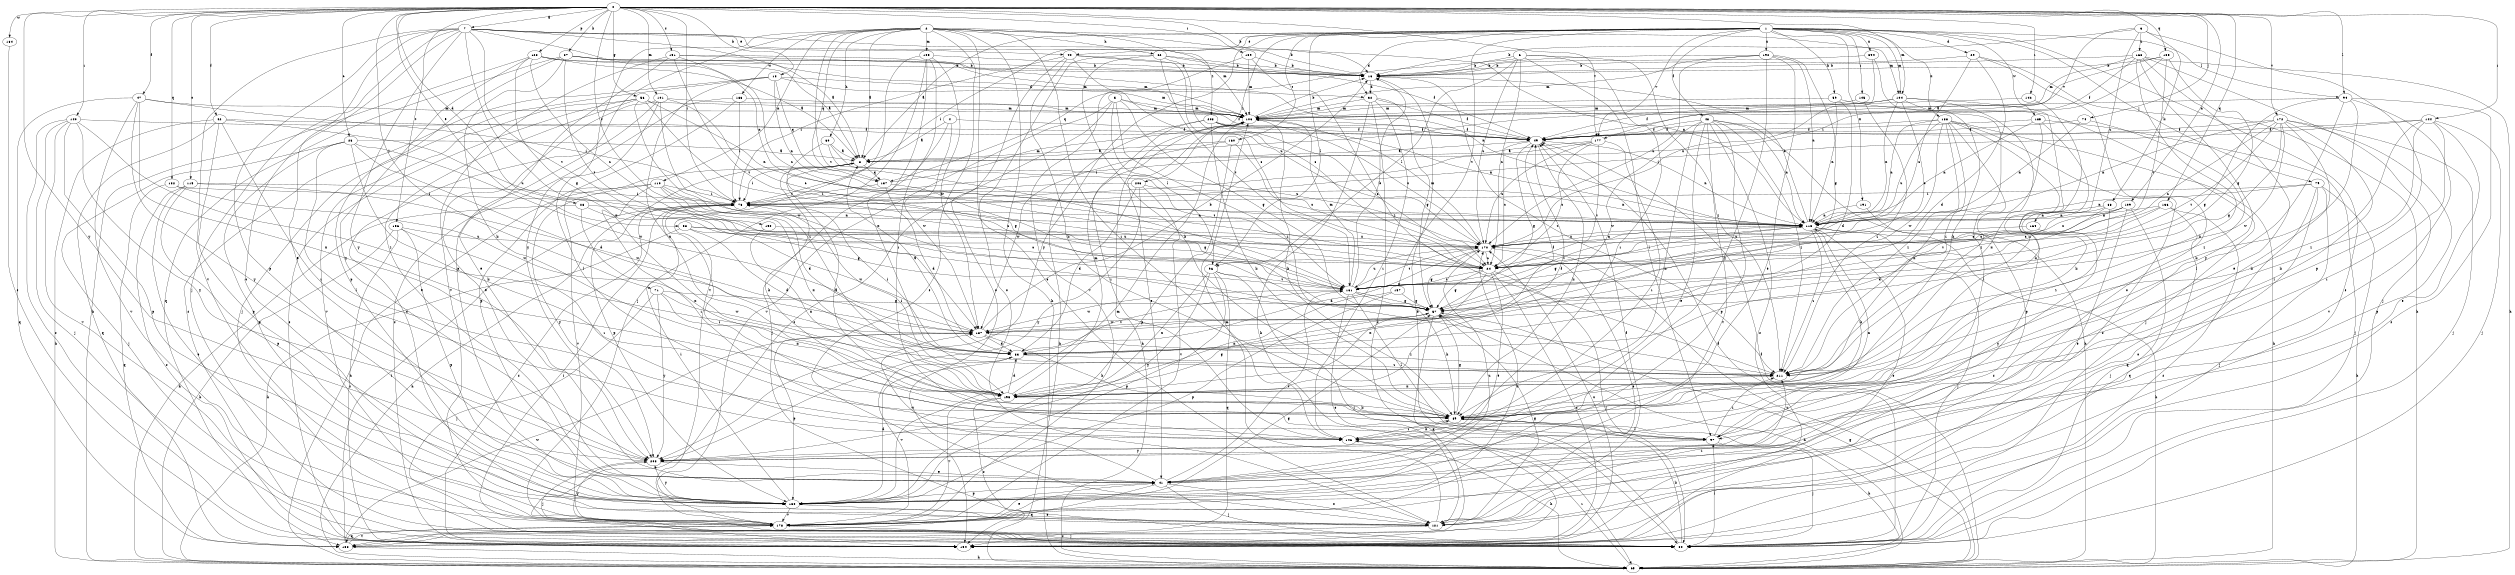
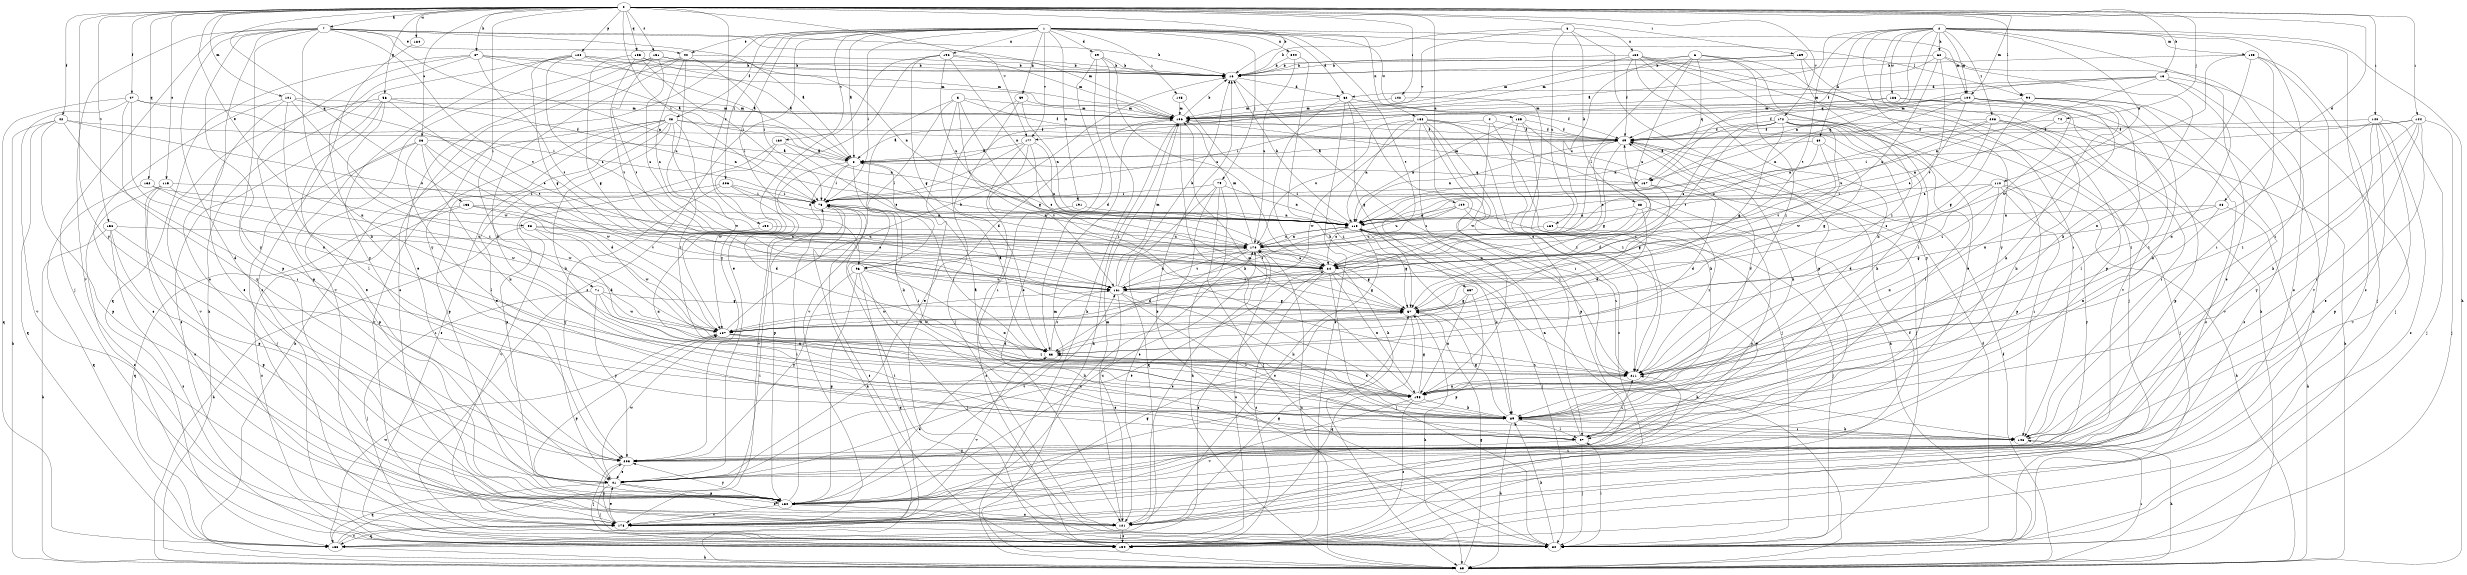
  strict digraph {
    0
    7
    13
    16
    23
    28
    38
    42
    47
    56
    71
    73
    74
    87
    94
    101
    104
    109
    115
    128
    132
    135
    136
    139
    140
    142
    144
    150
    151
    156
    172
    177
    184
    203
    8
    40
    113
    121
    130
    161
    80
    106
    178
    41
    195
    32
    154
    137
    211
    187
    97
    89
    33
    65
    57
    24
    170
    146
    49
    138
    1
    29
    48
    59
    79
    96
    145
-   157
+   157 [label=857]
    160
    185
    188
    191
    192
    n74 [label=394]
    206
    2
    60
    62
    105
    110
    186
    208
    3
    88
    164
    168
    4
    5
    6
    0 -> 7 [label=a]
    0 -> 13 [label=b]
    0 -> 16 [label=b]
    0 -> 23 [label=c]
    0 -> 28 [label=d]
    0 -> 38 [label=e]
    0 -> 42 [label=f]
    0 -> 47 [label=f]
    0 -> 56 [label=g]
    0 -> 71 [label=i]
    0 -> 73 [label=i]
    0 -> 74 [label=j]
    0 -> 87 [label=k]
    0 -> 94 [label=l]
    0 -> 101 [label=m]
    0 -> 104 [label=m]
    0 -> 109 [label=n]
    0 -> 115 [label=o]
    0 -> 128 [label=p]
    0 -> 132 [label=q]
    0 -> 135 [label=q]
    0 -> 136 [label=q]
    0 -> 139 [label=r]
    0 -> 140 [label=r]
    0 -> 142 [label=r]
    0 -> 144 [label=r]
    0 -> 150 [label=s]
    0 -> 151 [label=s]
    0 -> 156 [label=t]
    0 -> 172 [label=v]
    0 -> 177 [label=v]
    0 -> 184 [label=w]
    0 -> 203 [label=y]
    7 -> 16 [label=b]
    7 -> 203 [label=y]
    7 -> 8 [label=a]
    7 -> 40 [label=e]
    7 -> 113 [label=n]
    7 -> 121 [label=o]
    7 -> 130 [label=p]
    7 -> 161 [label=t]
    7 -> 80 [label=j]
    7 -> 106 [label=m]
    7 -> 178 [label=v]
-   7 -> 41 [label=e]
+   7 -> 41 [label=d]
    7 -> 195 [label=x]
    13 -> 113 [label=n]
    13 -> 80 [label=j]
    13 -> 106 [label=m]
    13 -> 195 [label=x]
    13 -> 32 [label=d]
    13 -> 154 [label=s]
    13 -> 137 [label=q]
    16 -> 32 [label=d]
    16 -> 211 [label=z]
    23 -> 8 [label=a]
    23 -> 130 [label=p]
    23 -> 80 [label=j]
    23 -> 187 [label=w]
    23 -> 97 [label=l]
    23 -> 89 [label=k]
    23 -> 33 [label=d]
    28 -> 113 [label=n]
    28 -> 195 [label=x]
    28 -> 65 [label=h]
    28 -> 57 [label=g]
    38 -> 187 [label=w]
    38 -> 33 [label=d]
    38 -> 65 [label=h]
    38 -> 24 [label=c]
    38 -> 170 [label=u]
    42 -> 130 [label=p]
    42 -> 65 [label=h]
    42 -> 170 [label=u]
    42 -> 146 [label=r]
    42 -> 49 [label=f]
    42 -> 138 [label=q]
    47 -> 73 [label=i]
    47 -> 203 [label=y]
    47 -> 106 [label=m]
    47 -> 178 [label=v]
    47 -> 195 [label=x]
    47 -> 138 [label=q]
    56 -> 113 [label=n]
    56 -> 161 [label=t]
    56 -> 106 [label=m]
    56 -> 178 [label=v]
    56 -> 41 [label=e]
    56 -> 154 [label=s]
    56 -> 211 [label=z]
    71 -> 203 [label=y]
    71 -> 80 [label=j]
    71 -> 195 [label=x]
    71 -> 187 [label=w]
    71 -> 57 [label=g]
    73 -> 113 [label=n]
    73 -> 154 [label=s]
    73 -> 65 [label=h]
    74 -> 113 [label=n]
    74 -> 211 [label=z]
    74 -> 49 [label=f]
    87 -> 16 [label=b]
    87 -> 8 [label=a]
    87 -> 130 [label=p]
    87 -> 161 [label=t]
    87 -> 106 [label=m]
    87 -> 89 [label=k]
    87 -> 138 [label=q]
    94 -> 106 [label=m]
    94 -> 178 [label=v]
    94 -> 154 [label=s]
    94 -> 97 [label=l]
    94 -> 89 [label=k]
    94 -> 57 [label=g]
    101 -> 121 [label=o]
    101 -> 106 [label=m]
    101 -> 41 [label=e]
    101 -> 187 [label=w]
    101 -> 97 [label=l]
    101 -> 24 [label=c]
    104 -> 113 [label=n]
    104 -> 106 [label=m]
    104 -> 195 [label=x]
    104 -> 211 [label=z]
    104 -> 89 [label=k]
    104 -> 24 [label=c]
    104 -> 49 [label=f]
    109 -> 113 [label=n]
    109 -> 80 [label=j]
    109 -> 41 [label=e]
    109 -> 24 [label=c]
    109 -> 170 [label=u]
    115 -> 73 [label=i]
    115 -> 121 [label=o]
    115 -> 130 [label=p]
    115 -> 154 [label=s]
    115 -> 187 [label=w]
    128 -> 16 [label=b]
    128 -> 203 [label=y]
    128 -> 8 [label=a]
    128 -> 106 [label=m]
    128 -> 65 [label=h]
    128 -> 57 [label=g]
    128 -> 24 [label=c]
    132 -> 73 [label=i]
    132 -> 187 [label=w]
    132 -> 138 [label=q]
    135 -> 16 [label=b]
    135 -> 73 [label=i]
    135 -> 8 [label=a]
    135 -> 161 [label=t]
    135 -> 57 [label=g]
    136 -> 113 [label=n]
    136 -> 161 [label=t]
    136 -> 154 [label=s]
    136 -> 24 [label=c]
    136 -> 138 [label=q]
    139 -> 16 [label=b]
    139 -> 106 [label=m]
    139 -> 178 [label=v]
    139 -> 211 [label=z]
    140 -> 203 [label=y]
    140 -> 130 [label=p]
    140 -> 80 [label=j]
    140 -> 178 [label=v]
    140 -> 154 [label=s]
    140 -> 211 [label=z]
    140 -> 49 [label=f]
    142 -> 106 [label=m]
    142 -> 211 [label=z]
    144 -> 73 [label=i]
    144 -> 80 [label=j]
    144 -> 41 [label=e]
    144 -> 211 [label=z]
    144 -> 89 [label=k]
    144 -> 146 [label=r]
    144 -> 49 [label=f]
    150 -> 195 [label=x]
    150 -> 170 [label=u]
    151 -> 16 [label=b]
    151 -> 113 [label=n]
    151 -> 161 [label=t]
    151 -> 178 [label=v]
    151 -> 41 [label=e]
    151 -> 24 [label=c]
    156 -> 130 [label=p]
    156 -> 154 [label=s]
    156 -> 65 [label=h]
    156 -> 170 [label=u]
    156 -> 146 [label=r]
    172 -> 113 [label=n]
    172 -> 130 [label=p]
    172 -> 161 [label=t]
    172 -> 80 [label=j]
    172 -> 187 [label=w]
    172 -> 97 [label=l]
    172 -> 89 [label=k]
    172 -> 57 [label=g]
    172 -> 24 [label=c]
    172 -> 49 [label=f]
    177 -> 73 [label=i]
    177 -> 8 [label=a]
    177 -> 161 [label=t]
    177 -> 24 [label=c]
    177 -> 170 [label=u]
    177 -> 146 [label=r]
    184 -> 154 [label=s]
    203 -> 80 [label=j]
    203 -> 41 [label=e]
    8 -> 73 [label=i]
    8 -> 130 [label=p]
    8 -> 178 [label=v]
    8 -> 137 [label=q]
    8 -> 89 [label=k]
    40 -> 16 [label=b]
    40 -> 73 [label=i]
    40 -> 121 [label=o]
    40 -> 89 [label=k]
    40 -> 24 [label=c]
    40 -> 170 [label=u]
    113 -> 16 [label=b]
    113 -> 121 [label=o]
    113 -> 161 [label=t]
    113 -> 80 [label=j]
    113 -> 211 [label=z]
    113 -> 89 [label=k]
    113 -> 65 [label=h]
    113 -> 57 [label=g]
    113 -> 170 [label=u]
    121 -> 106 [label=m]
    121 -> 154 [label=s]
    121 -> 211 [label=z]
    121 -> 57 [label=g]
    121 -> 49 [label=f]
    130 -> 73 [label=i]
    130 -> 203 [label=y]
    130 -> 121 [label=o]
    130 -> 106 [label=m]
    130 -> 178 [label=v]
    130 -> 33 [label=d]
    130 -> 170 [label=u]
    161 -> 16 [label=b]
    161 -> 121 [label=o]
    161 -> 106 [label=m]
    161 -> 187 [label=w]
    161 -> 97 [label=l]
    161 -> 89 [label=k]
    161 -> 57 [label=g]
    161 -> 170 [label=u]
    80 -> 16 [label=b]
    80 -> 73 [label=i]
    80 -> 97 [label=l]
    80 -> 89 [label=k]
    80 -> 49 [label=f]
    106 -> 16 [label=b]
    106 -> 41 [label=e]
    106 -> 89 [label=k]
    106 -> 65 [label=h]
    106 -> 49 [label=f]
    178 -> 203 [label=y]
    178 -> 80 [label=j]
    178 -> 41 [label=e]
    178 -> 57 [label=g]
    178 -> 170 [label=u]
    178 -> 138 [label=q]
    41 -> 121 [label=o]
    41 -> 130 [label=p]
    41 -> 161 [label=t]
    41 -> 80 [label=j]
    41 -> 187 [label=w]
    41 -> 138 [label=q]
    195 -> 73 [label=i]
    195 -> 106 [label=m]
    195 -> 178 [label=v]
    195 -> 154 [label=s]
    195 -> 89 [label=k]
    195 -> 33 [label=d]
    195 -> 57 [label=g]
    195 -> 49 [label=f]
    32 -> 106 [label=m]
    32 -> 154 [label=s]
    32 -> 65 [label=h]
    32 -> 57 [label=g]
    32 -> 146 [label=r]
    32 -> 49 [label=f]
    154 -> 170 [label=u]
    137 -> 73 [label=i]
    137 -> 106 [label=m]
    137 -> 33 [label=d]
    137 -> 57 [label=g]
    211 -> 195 [label=x]
    187 -> 16 [label=b]
    187 -> 130 [label=p]
    187 -> 211 [label=z]
    187 -> 89 [label=k]
    187 -> 33 [label=d]
    97 -> 73 [label=i]
    97 -> 203 [label=y]
    97 -> 113 [label=n]
    97 -> 80 [label=j]
    97 -> 211 [label=z]
    89 -> 8 [label=a]
    89 -> 97 [label=l]
    89 -> 65 [label=h]
    89 -> 57 [label=g]
    89 -> 146 [label=r]
    33 -> 73 [label=i]
    33 -> 8 [label=a]
    33 -> 161 [label=t]
    33 -> 178 [label=v]
    33 -> 211 [label=z]
    33 -> 49 [label=f]
    65 -> 57 [label=g]
    65 -> 170 [label=u]
    65 -> 146 [label=r]
    65 -> 49 [label=f]
    57 -> 187 [label=w]
    57 -> 65 [label=h]
    57 -> 138 [label=q]
    24 -> 161 [label=t]
    24 -> 80 [label=j]
    24 -> 41 [label=e]
    24 -> 195 [label=x]
    24 -> 154 [label=s]
    24 -> 57 [label=g]
    170 -> 113 [label=n]
    170 -> 121 [label=o]
    170 -> 161 [label=t]
    170 -> 106 [label=m]
    170 -> 33 [label=d]
    170 -> 57 [label=g]
    170 -> 24 [label=c]
    146 -> 89 [label=k]
    146 -> 65 [label=h]
    49 -> 8 [label=a]
    49 -> 113 [label=n]
    49 -> 89 [label=k]
    49 -> 57 [label=g]
    49 -> 24 [label=c]
    138 -> 73 [label=i]
    138 -> 178 [label=v]
    138 -> 187 [label=w]
    138 -> 65 [label=h]
+   138 -> 24 [label=c]
    1 -> 73 [label=i]
    1 -> 94 [label=l]
    1 -> 104 [label=m]
    1 -> 177 [label=v]
    1 -> 203 [label=y]
    1 -> 8 [label=a]
    1 -> 40 [label=e]
    1 -> 32 [label=d]
    1 -> 154 [label=s]
    1 -> 29 [label=d]
    1 -> 48 [label=f]
    1 -> 59 [label=h]
    1 -> 79 [label=j]
    1 -> 96 [label=l]
    1 -> 145 [label=r]
    1 -> 157 [label=t]
    1 -> 160 [label=t]
    1 -> 185 [label=w]
    1 -> 188 [label=x]
    1 -> 191 [label=x]
    1 -> 192 [label=x]
    1 -> n74 [label=x]
    1 -> 206 [label=z]
    29 -> 16 [label=b]
    29 -> 121 [label=o]
    29 -> 33 [label=d]
    29 -> 65 [label=h]
    29 -> 24 [label=c]
    48 -> 113 [label=n]
    48 -> 130 [label=p]
    48 -> 178 [label=v]
    48 -> 41 [label=e]
    48 -> 154 [label=s]
    48 -> 211 [label=z]
    48 -> 187 [label=w]
    48 -> 89 [label=k]
    48 -> 65 [label=h]
    48 -> 49 [label=f]
    59 -> 113 [label=n]
    59 -> 80 [label=j]
    59 -> 106 [label=m]
    59 -> 33 [label=d]
    79 -> 73 [label=i]
    79 -> 113 [label=n]
    79 -> 121 [label=o]
    79 -> 80 [label=j]
    79 -> 65 [label=h]
    79 -> 138 [label=q]
    96 -> 203 [label=y]
    96 -> 130 [label=p]
    96 -> 161 [label=t]
    96 -> 80 [label=j]
    96 -> 195 [label=x]
    96 -> 138 [label=q]
    145 -> 106 [label=m]
    145 -> 211 [label=z]
    157 -> 130 [label=p]
    157 -> 195 [label=x]
    157 -> 57 [label=g]
    160 -> 8 [label=a]
    160 -> 130 [label=p]
    160 -> 187 [label=w]
    160 -> 24 [label=c]
    185 -> 113 [label=n]
    185 -> 80 [label=j]
    185 -> 211 [label=z]
    185 -> 89 [label=k]
    185 -> 49 [label=f]
    188 -> 113 [label=n]
    188 -> 130 [label=p]
    188 -> 195 [label=x]
    188 -> 154 [label=s]
    188 -> 211 [label=z]
    188 -> 187 [label=w]
    188 -> 97 [label=l]
    188 -> 65 [label=h]
    188 -> 170 [label=u]
    188 -> 49 [label=f]
    191 -> 113 [label=n]
    191 -> 154 [label=s]
    192 -> 16 [label=b]
    192 -> 203 [label=y]
    192 -> 113 [label=n]
    192 -> 106 [label=m]
    192 -> 41 [label=e]
    192 -> 57 [label=g]
    192 -> 170 [label=u]
    n74 -> 16 [label=b]
    n74 -> 89 [label=k]
    n74 -> 170 [label=u]
    206 -> 73 [label=i]
    206 -> 203 [label=y]
    206 -> 113 [label=n]
    206 -> 178 [label=v]
    206 -> 33 [label=d]
    2 -> 104 [label=m]
    2 -> 203 [label=y]
    2 -> 8 [label=a]
    2 -> 113 [label=n]
    2 -> 121 [label=o]
    2 -> 130 [label=p]
    2 -> 161 [label=t]
    2 -> 154 [label=s]
    2 -> 137 [label=q]
    2 -> 65 [label=h]
    2 -> 146 [label=r]
    2 -> 60 [label=h]
    2 -> 62 [label=h]
    2 -> 105 [label=m]
    2 -> 110 [label=n]
    2 -> 186 [label=w]
    2 -> 208 [label=z]
    60 -> 8 [label=a]
    60 -> 161 [label=t]
    60 -> 57 [label=g]
    60 -> 170 [label=u]
    62 -> 16 [label=b]
    62 -> 121 [label=o]
    62 -> 161 [label=t]
    62 -> 89 [label=k]
    62 -> 24 [label=c]
    62 -> 49 [label=f]
    105 -> 16 [label=b]
    105 -> 80 [label=j]
    105 -> 178 [label=v]
    105 -> 195 [label=x]
    105 -> 187 [label=w]
    105 -> 146 [label=r]
    110 -> 73 [label=i]
    110 -> 203 [label=y]
    110 -> 195 [label=x]
    110 -> 33 [label=d]
    110 -> 65 [label=h]
    110 -> 24 [label=c]
    110 -> 146 [label=r]
    186 -> 73 [label=i]
    186 -> 130 [label=p]
    186 -> 106 [label=m]
    186 -> 154 [label=s]
    208 -> 113 [label=n]
    208 -> 89 [label=k]
    208 -> 65 [label=h]
    208 -> 24 [label=c]
    208 -> 170 [label=u]
    208 -> 146 [label=r]
    208 -> 49 [label=f]
    3 -> 16 [label=b]
    3 -> 177 [label=v]
    3 -> 130 [label=p]
    3 -> 88 [label=k]
    3 -> 164 [label=u]
    3 -> 168 [label=u]
    88 -> 113 [label=n]
    88 -> 211 [label=z]
    88 -> 33 [label=d]
    88 -> 24 [label=c]
    164 -> 203 [label=y]
    164 -> 170 [label=u]
    168 -> 16 [label=b]
    168 -> 203 [label=y]
    168 -> 80 [label=j]
    168 -> 106 [label=m]
    168 -> 41 [label=e]
    168 -> 89 [label=k]
    168 -> 65 [label=h]
    168 -> 49 [label=f]
    4 -> 8 [label=a]
    4 -> 80 [label=j]
    4 -> 187 [label=w]
    4 -> 49 [label=f]
    5 -> 106 [label=m]
    5 -> 178 [label=v]
    5 -> 154 [label=s]
    5 -> 211 [label=z]
    5 -> 57 [label=g]
    5 -> 49 [label=f]
    5 -> 96 [label=l]
    6 -> 16 [label=b]
    6 -> 137 [label=q]
    6 -> 211 [label=z]
    6 -> 97 [label=l]
    6 -> 24 [label=c]
    6 -> 170 [label=u]
    6 -> 146 [label=r]
    6 -> 96 [label=l]
  }
